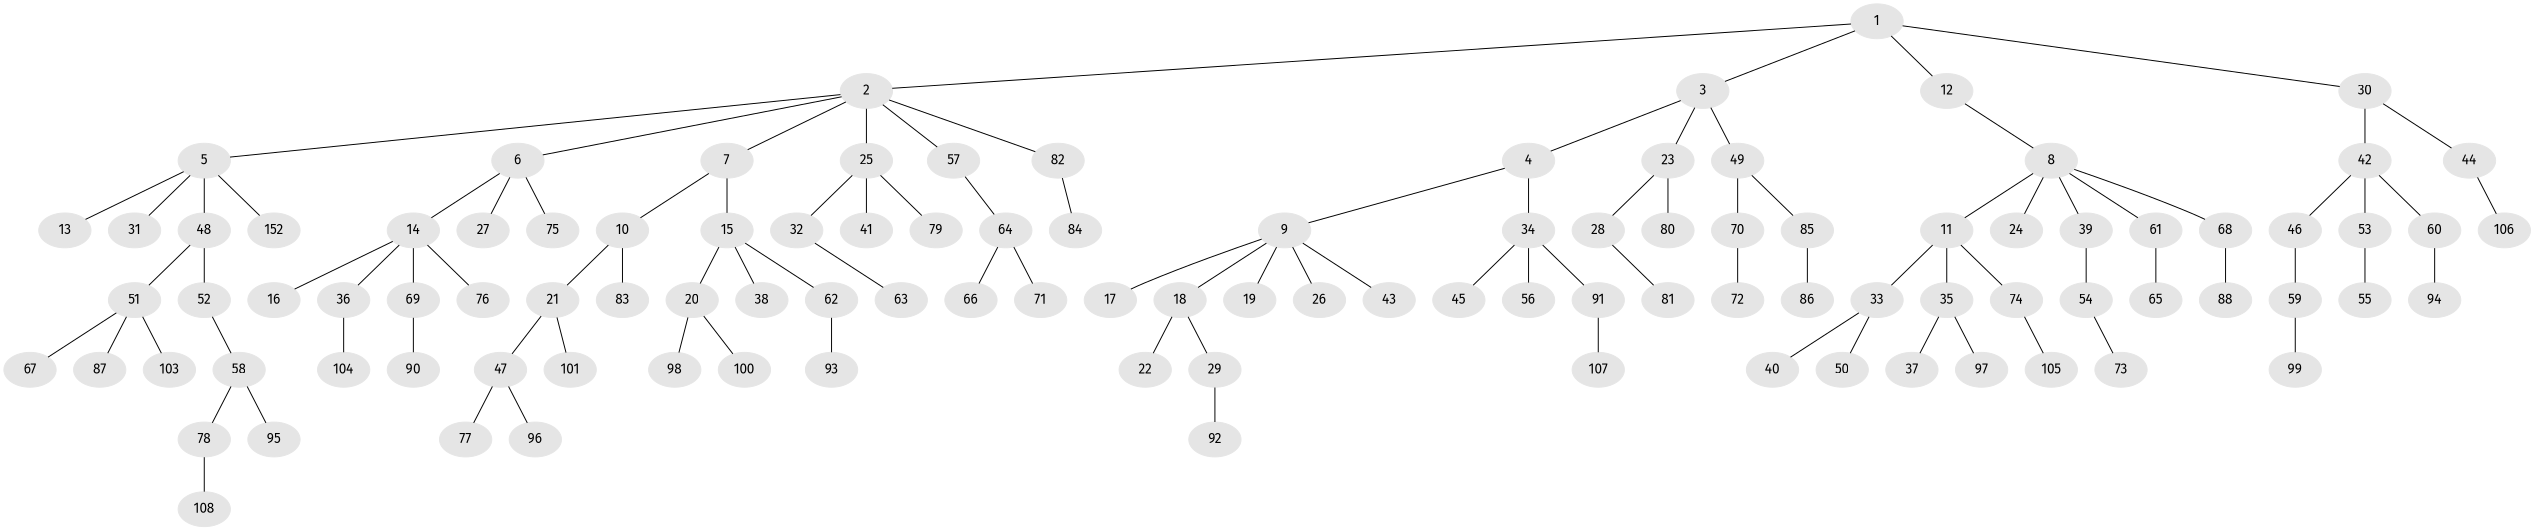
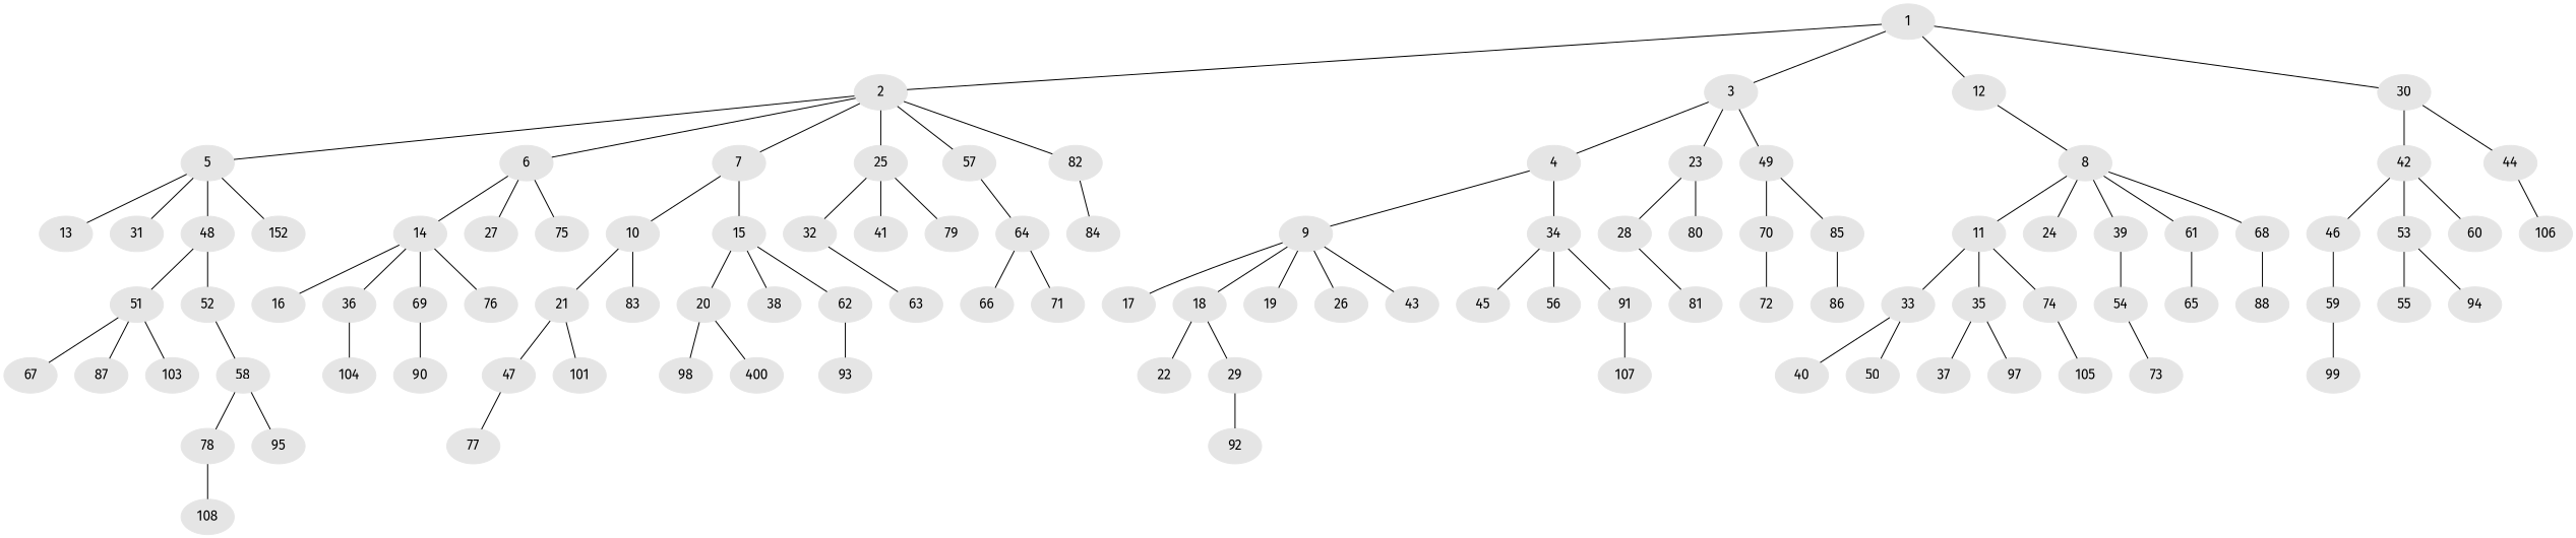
  graph {
    fontname="Fira Sans"
    node [color=gray90 fontname="Fira Sans" style=filled]
    edge [fontname="Fira Sans"]
    1
    2
    3
    12
    30
    5
    6
    7
    25
    57
    82
    4
    23
    49
    8
    42
    44
    13
    31
    48
    n21 [label=152]
    14
    27
    75
    10
    15
    32
    41
    79
    64
    84
    9
    34
    11
    24
    39
    61
    68
    28
    80
    70
    85
    17
    18
    19
    26
    43
    45
    56
    91
    51
    52
    16
    36
    69
    76
    21
    83
    20
    38
    62
    33
    35
    74
    54
    65
    88
    22
    29
    47
    101
    40
    50
    37
    97
    105
    104
    90
    98
-   100
+   100 [label=400]
    93
    92
    77
-   96
    81
    63
    46
    53
    60
    106
    107
    73
    59
    55
    94
    99
    67
    87
    103
    58
    72
    86
    78
    95
    66
    71
    108
    1 -- 2
    1 -- 3
    1 -- 12
    1 -- 30
    2 -- 5
    2 -- 6
    2 -- 7
    2 -- 25
    2 -- 57
    2 -- 82
    3 -- 4
    3 -- 23
    3 -- 49
    12 -- 8
    30 -- 42
    30 -- 44
    5 -- 13
    5 -- 31
    5 -- 48
    5 -- n21
    6 -- 14
    6 -- 27
    6 -- 75
    7 -- 10
    7 -- 15
    25 -- 32
    25 -- 41
    25 -- 79
    57 -- 64
    82 -- 84
    4 -- 9
    4 -- 34
    23 -- 28
    23 -- 80
    49 -- 70
    49 -- 85
    8 -- 11
    8 -- 24
    8 -- 39
    8 -- 61
    8 -- 68
    42 -- 46
    42 -- 53
    42 -- 60
    44 -- 106
    48 -- 51
    48 -- 52
    14 -- 16
    14 -- 36
    14 -- 69
    14 -- 76
    10 -- 21
    10 -- 83
    15 -- 20
    15 -- 38
    15 -- 62
    32 -- 63
    64 -- 66
    64 -- 71
    9 -- 17
    9 -- 18
    9 -- 19
    9 -- 26
    9 -- 43
    34 -- 45
    34 -- 56
    34 -- 91
    11 -- 33
    11 -- 35
    11 -- 74
    39 -- 54
    61 -- 65
    68 -- 88
    28 -- 81
    70 -- 72
    85 -- 86
    18 -- 22
    18 -- 29
    91 -- 107
    51 -- 67
    51 -- 87
    51 -- 103
    52 -- 58
    36 -- 104
    69 -- 90
    21 -- 47
    21 -- 101
    20 -- 98
    20 -- 100
    62 -- 93
    33 -- 40
    33 -- 50
    35 -- 37
    35 -- 97
    74 -- 105
    54 -- 73
    29 -- 92
    47 -- 77
-   47 -- 96
    46 -- 59
    53 -- 55
-   60 -- 94
+   53 -- 94
    59 -- 99
    58 -- 78
    58 -- 95
    78 -- 108
  }
